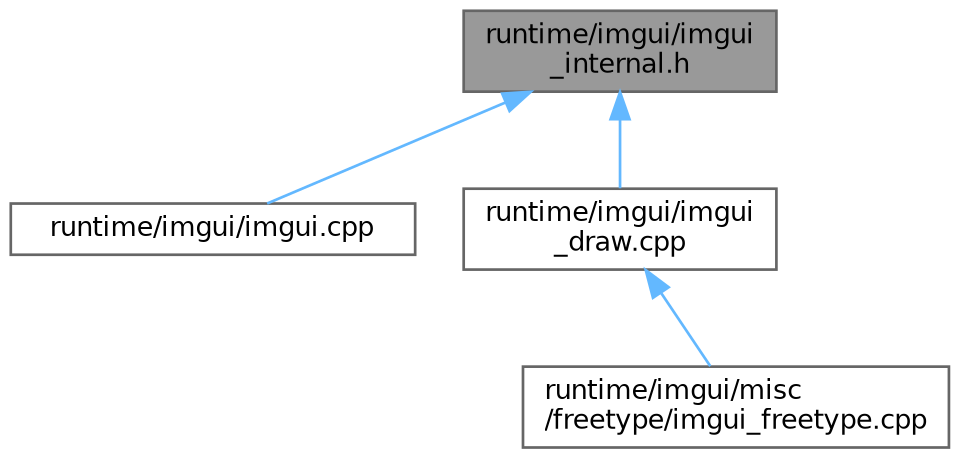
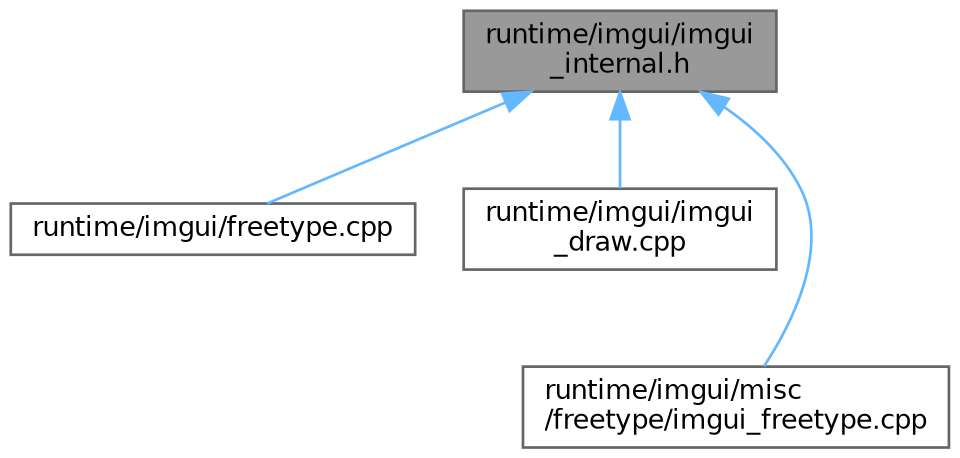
  digraph {
    node [color=grey40 fillcolor=white fontname=Helvetica fontsize=10 shape=box style=filled]
    edge [color=steelblue1 dir=back fontname=Helvetica fontsize=10 labelfontname=Helvetica labelfontsize=10 style=solid]
    n1 [color=gray40 fillcolor=grey60 fontcolor=black height=0.2 label="runtime/imgui/imgui\l_internal.h" width=0.4]
-   n2 [height=0.2 label="runtime/imgui/imgui.cpp" width=0.4]
+   n2 [height=0.2 label="runtime/imgui/freetype.cpp" width=0.4]
    n3 [height=0.2 label="runtime/imgui/imgui\l_draw.cpp" width=0.4]
    n4 [height=0.2 label="runtime/imgui/misc\l/freetype/imgui_freetype.cpp" width=0.4]
    n1 -> n2
    n1 -> n3
-   n3 -> n4
+   n1 -> n4
  }
